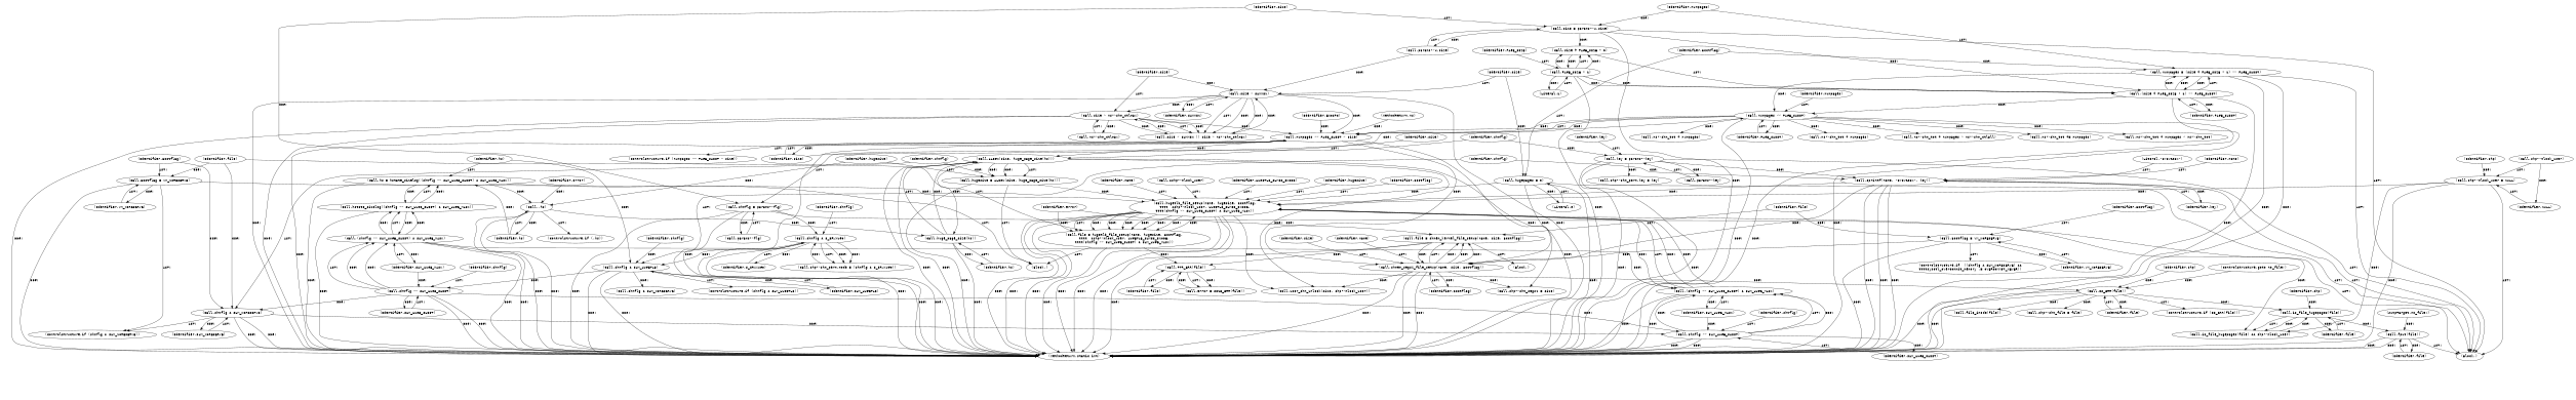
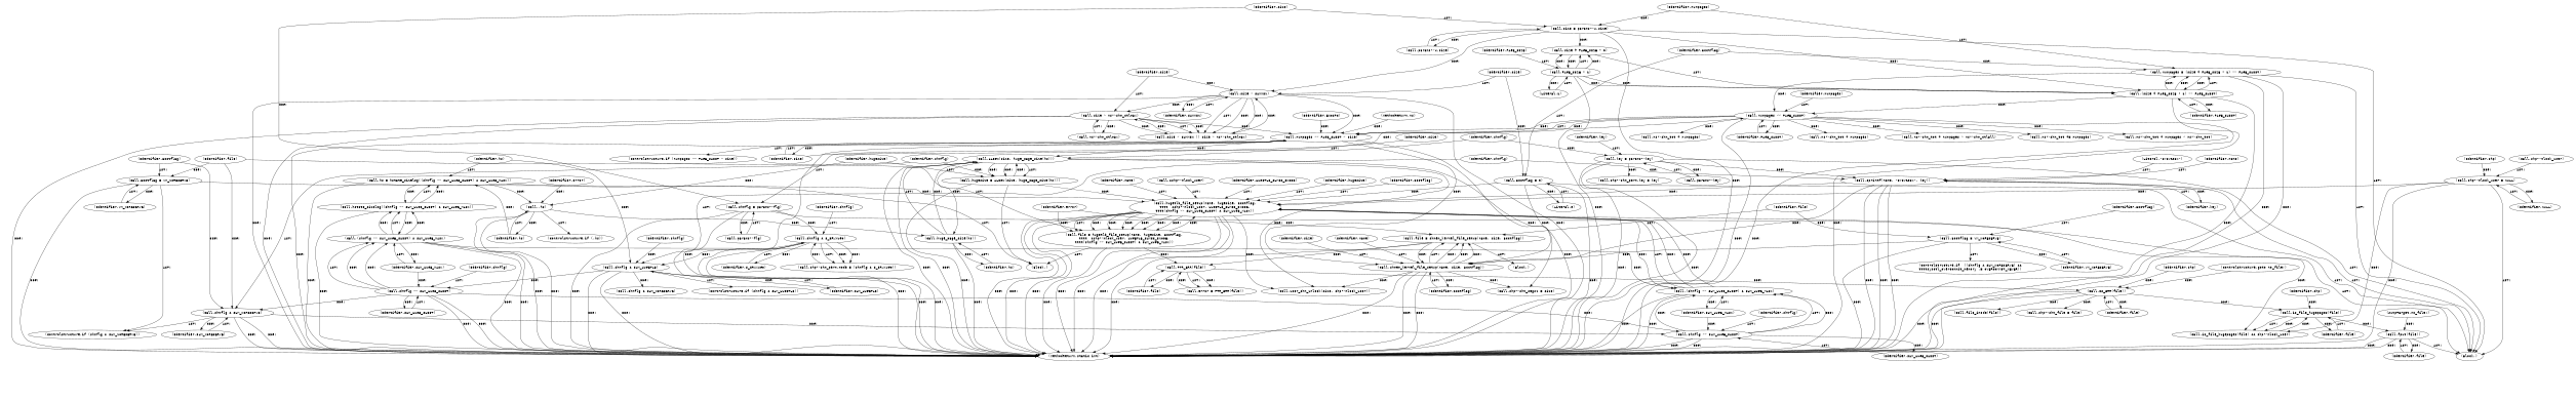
  digraph {
    fontname="DejaVu Sans Mono"
    node [fontname="DejaVu Sans Mono"]
    edge [fontname="DejaVu Sans Mono"]
    n1 [label="(Call,fput(file))"]
    n2 [label="(MethodReturn,static int)"]
    n3 [label="(Identifier,file)"]
    n4 [label="(Block,)"]
    n5 [label="(Call,is_file_hugepages(file))"]
    n6 [label="(Identifier,file)"]
    n7 [label="(Call,is_file_hugepages(file) && shp->mlock_user)"]
    n8 [label="(Call,IS_ERR(file))"]
    n9 [label="(Call,shp->shm_file = file)"]
    n10 [label="(Identifier,file)"]
-   n11 [label="(ControlStructure,if (IS_ERR(file)))"]
    n12 [label="(Call,file_inode(file))"]
    n13 [label="(Call,PTR_ERR(file))"]
    n14 [label="(Identifier,file)"]
-   n15 [label="(Call,error = SIZE_ERR(file))"]
+   n15 [label="(Call,error = PTR_ERR(file))"]
    n16 [label="(Call,file = hugetlb_file_setup(name, hugesize, acctflag,\n\t\t\t\t  &shp->mlock_user, HUGETLB_SHMFS_INODE,\n\t\t\t\t(shmflg >> SHM_HUGE_SHIFT) & SHM_HUGE_MASK))"]
    n17 [label="(Call,hugetlb_file_setup(name, hugesize, acctflag,\n\t\t\t\t  &shp->mlock_user, HUGETLB_SHMFS_INODE,\n\t\t\t\t(shmflg >> SHM_HUGE_SHIFT) & SHM_HUGE_MASK))"]
    n18 [label="(Block,)"]
    n19 [label="(Call,(shmflg >> SHM_HUGE_SHIFT) & SHM_HUGE_MASK)"]
    n20 [label="(Call,user_shm_unlock(size, shp->mlock_user))"]
    n21 [label="(Identifier,SHM_HUGE_MASK)"]
    n22 [label="(Call,sprintf(name, \"SYSV%08x\", key))"]
-   n23 [label="(Call,shmem_segsz_file_setup(name, size, acctflag))"]
+   n23 [label="(Call,shmem_kernel_file_setup(name, size, acctflag))"]
    n24 [label="(Identifier,key)"]
    n25 [label="(Call,shp->shm_segsz = size)"]
    n26 [label="(Call,file = shmem_kernel_file_setup(name, size, acctflag))"]
    n27 [label="(Identifier,acctflag)"]
    n28 [label="(Call,key = params->key)"]
    n29 [label="(Call,shp->shm_perm.key = key)"]
    n30 [label="(Call,params->key)"]
    n31 [label="(Call,hugesize = ALIGN(size, huge_page_size(hs)))"]
    n32 [label="(Call,ALIGN(size, huge_page_size(hs)))"]
    n33 [label="(Call,huge_page_size(hs))"]
    n34 [label="(Identifier,hs)"]
    n35 [label="(Call,numpages << PAGE_SHIFT < size)"]
    n36 [label="(ControlStructure,if (numpages << PAGE_SHIFT < size))"]
    n37 [label="(Identifier,size)"]
    n38 [label="(Call,numpages << PAGE_SHIFT)"]
    n39 [label="(Call,ns->shm_tot + numpages)"]
    n40 [label="(Call,ns->shm_tot + numpages > ns->shm_ctlall)"]
    n41 [label="(Call,ns->shm_tot += numpages)"]
    n42 [label="(Call,ns->shm_tot + numpages < ns->shm_tot)"]
    n43 [label="(Identifier,PAGE_SHIFT)"]
    n44 [label="(Call,ns->shm_tot + numpages)"]
    n45 [label="(Call,numpages = (size + PAGE_SIZE - 1) >> PAGE_SHIFT)"]
    n46 [label="(Call,(size + PAGE_SIZE - 1) >> PAGE_SHIFT)"]
    n47 [label="(Identifier,PAGE_SHIFT)"]
    n48 [label="(Call,size = params->u.size)"]
    n49 [label="(Call,size < SHMMIN)"]
    n50 [label="(Call,size + PAGE_SIZE - 0)"]
    n51 [label="(Call,params->u.size)"]
    n52 [label="(Call,size > ns->shm_ctlmax)"]
    n53 [label="(Call,size < SHMMIN || size > ns->shm_ctlmax)"]
    n54 [label="(Identifier,SHMMIN)"]
    n55 [label="(Call,PAGE_SIZE - 1)"]
    n56 [label="(Literal,1)"]
    n57 [label="(Call,ns->shm_ctlmax)"]
    n58 [label="(Call,!hs)"]
    n59 [label="(Identifier,hs)"]
    n60 [label="(ControlStructure,if (!hs))"]
    n61 [label="(Call,hs = hstate_sizelog((shmflg >> SHM_HUGE_SHIFT) & SHM_HUGE_MASK))"]
    n62 [label="(Call,hstate_sizelog((shmflg >> SHM_HUGE_SHIFT) & SHM_HUGE_MASK))"]
    n63 [label="(Call,(shmflg >> SHM_HUGE_SHIFT) & SHM_HUGE_MASK)"]
    n64 [label="(Identifier,SHM_HUGE_MASK)"]
    n65 [label="(Call,shmflg >> SHM_HUGE_SHIFT)"]
    n66 [label="(Call,shmflg >> SHM_HUGE_SHIFT)"]
    n67 [label="(Call,shmflg & SHM_NORESERVE)"]
    n68 [label="(Identifier,SHM_HUGE_SHIFT)"]
    n69 [label="(Identifier,SHM_HUGE_SHIFT)"]
    n70 [label="(ControlStructure,if (shmflg & SHM_NORESERVE))"]
    n71 [label="(Identifier,SHM_NORESERVE)"]
    n72 [label="(Call,shmflg & SHM_HUGETLB)"]
    n73 [label="(Identifier,SHM_HUGETLB)"]
    n74 [label="(Call,shmflg & SHM_NORESERVE)"]
    n75 [label="(ControlStructure,if (shmflg & SHM_HUGETLB))"]
    n76 [label="(Call,shmflg & S_IRWXUGO)"]
    n77 [label="(Identifier,S_IRWXUGO)"]
    n78 [label="(Call,shp->shm_perm.mode = (shmflg & S_IRWXUGO))"]
    n79 [label="(Call,shmflg = params->flg)"]
    n80 [label="(Call,params->flg)"]
    n81 [label="(Call,acctflag = VM_NORESERVE)"]
    n82 [label="(Identifier,VM_NORESERVE)"]
-   n83 [label="(Call,hugepages = 0)"]
+   n83 [label="(Call,acctflag = 0)"]
    n84 [label="(Literal,0)"]
    n85 [label="(Call,shp->mlock_user = NULL)"]
    n86 [label="(Identifier,NULL)"]
    n87 [label="(Block,)"]
    n88 [label="(Call,acctflag = VM_NORESERVE)"]
    n89 [label="(ControlStructure,if  ((shmflg & SHM_NORESERVE) &&\n\t\t\t\tsysctl_overcommit_memory != OVERCOMMIT_NEVER))"]
    n90 [label="(Identifier,VM_NORESERVE)"]
    n91 [label="(Identifier,shp)"]
    n92 [label="(Identifier,shmflg)"]
    n93 [label="(Identifier,hugesize)"]
    n94 [label="(Identifier,shmflg)"]
    n95 [label="(JumpTarget,no_file:)"]
    n96 [label="(Identifier,key)"]
    n97 [label="(Identifier,numpages)"]
    n98 [label="(Identifier,name)"]
    n99 [label="(MethodReturn,ns)"]
    n100 [label="(Identifier,shp)"]
    n101 [label="(Identifier,size)"]
    n102 [label="(Identifier,shmflg)"]
    n103 [label="(Identifier,numpages)"]
    n104 [label="(Identifier,shmflg)"]
    n105 [label="(Identifier,acctflag)"]
    n106 [label="(Identifier,shmflg)"]
    n107 [label="(ControlStructure,goto no_file;)"]
    n108 [label="(Literal,\"SYSV%08x\")"]
    n109 [label="(Identifier,acctflag)"]
    n110 [label="(Identifier,name)"]
    n111 [label="(Identifier,shmflg)"]
    n112 [label="(Identifier,error)"]
    n113 [label="(Identifier,file)"]
    n114 [label="(Identifier,file)"]
    n115 [label="(Identifier,shp)"]
    n116 [label="(Identifier,name)"]
    n117 [label="(Call,&shp->mlock_user)"]
    n118 [label="(Identifier,size)"]
    n119 [label="(Identifier,size)"]
    n120 [label="(Identifier,error)"]
    n121 [label="(Identifier,hs)"]
    n122 [label="(Identifier,HUGETLB_SHMFS_INODE)"]
    n123 [label="(Identifier,hugesize)"]
    n124 [label="(Identifier,acctflag)"]
    n125 [label="(Call,shp->mlock_user)"]
    n126 [label="(Identifier,acctflag)"]
    n127 [label="(Identifier,shmflg)"]
    n128 [label="(Identifier,size)"]
    n129 [label="(Identifier,ENOSPC)"]
    n130 [label="(Identifier,size)"]
    n131 [label="(Identifier,PAGE_SIZE)"]
    n1 -> n2 [label="DDG: "]
    n1 -> n2 [label="DDG: "]
    n1 -> n3 [label="CFG: "]
    n1 -> n4 [label="AST: "]
    n3 -> n1 [label="AST: "]
    n5 -> n1 [label="DDG: "]
    n5 -> n6 [label="CFG: "]
    n5 -> n7 [label="AST: "]
    n5 -> n7 [label="DDG: "]
    n6 -> n5 [label="AST: "]
    n7 -> n5 [label="CFG: "]
    n8 -> n2 [label="DDG: "]
    n8 -> n2 [label="DDG: "]
    n8 -> n5 [label="DDG: "]
    n8 -> n9 [label="DDG: "]
    n8 -> n10 [label="CFG: "]
-   n8 -> n11 [label="AST: "]
    n8 -> n12 [label="DDG: "]
    n10 -> n8 [label="AST: "]
    n13 -> n8 [label="DDG: "]
    n13 -> n14 [label="CFG: "]
    n13 -> n15 [label="AST: "]
    n13 -> n15 [label="DDG: "]
    n14 -> n13 [label="AST: "]
    n15 -> n13 [label="CFG: "]
    n16 -> n2 [label="DDG: "]
    n16 -> n13 [label="DDG: "]
    n16 -> n17 [label="CFG: "]
    n16 -> n18 [label="AST: "]
    n17 -> n2 [label="DDG: "]
    n17 -> n2 [label="DDG: "]
    n17 -> n2 [label="DDG: "]
    n17 -> n2 [label="DDG: "]
    n17 -> n2 [label="DDG: "]
    n17 -> n2 [label="DDG: "]
    n17 -> n7 [label="DDG: "]
    n17 -> n16 [label="AST: "]
    n17 -> n16 [label="DDG: "]
    n17 -> n16 [label="DDG: "]
    n17 -> n16 [label="DDG: "]
    n17 -> n16 [label="DDG: "]
    n17 -> n16 [label="DDG: "]
    n17 -> n16 [label="DDG: "]
    n17 -> n19 [label="CFG: "]
    n17 -> n20 [label="DDG: "]
    n19 -> n2 [label="DDG: "]
    n19 -> n2 [label="DDG: "]
    n19 -> n17 [label="AST: "]
    n19 -> n17 [label="DDG: "]
    n19 -> n17 [label="DDG: "]
    n19 -> n21 [label="CFG: "]
    n21 -> n19 [label="AST: "]
    n21 -> n66 [label="CFG: "]
    n22 -> n2 [label="DDG: "]
    n22 -> n2 [label="DDG: "]
    n22 -> n2 [label="DDG: "]
    n22 -> n4 [label="AST: "]
    n22 -> n17 [label="DDG: "]
    n22 -> n23 [label="DDG: "]
    n22 -> n24 [label="CFG: "]
    n23 -> n2 [label="DDG: "]
    n23 -> n2 [label="DDG: "]
    n23 -> n2 [label="DDG: "]
    n23 -> n20 [label="DDG: "]
    n23 -> n25 [label="DDG: "]
    n23 -> n26 [label="AST: "]
    n23 -> n26 [label="DDG: "]
    n23 -> n26 [label="DDG: "]
    n23 -> n26 [label="DDG: "]
    n23 -> n27 [label="CFG: "]
    n24 -> n22 [label="AST: "]
    n26 -> n2 [label="DDG: "]
    n26 -> n13 [label="DDG: "]
    n26 -> n23 [label="CFG: "]
    n26 -> n87 [label="AST: "]
    n27 -> n23 [label="AST: "]
    n28 -> n2 [label="DDG: "]
    n28 -> n2 [label="DDG: "]
    n28 -> n4 [label="AST: "]
    n28 -> n22 [label="DDG: "]
    n28 -> n29 [label="DDG: "]
    n28 -> n30 [label="CFG: "]
    n30 -> n28 [label="AST: "]
    n31 -> n2 [label="DDG: "]
    n31 -> n17 [label="DDG: "]
    n31 -> n18 [label="AST: "]
+   n31 -> n32 [label="CFG: "]
    n32 -> n2 [label="DDG: "]
    n32 -> n2 [label="DDG: "]
    n32 -> n20 [label="DDG: "]
    n32 -> n25 [label="DDG: "]
    n32 -> n31 [label="AST: "]
    n32 -> n31 [label="DDG: "]
    n32 -> n31 [label="DDG: "]
    n32 -> n33 [label="CFG: "]
    n33 -> n2 [label="DDG: "]
    n33 -> n32 [label="AST: "]
    n33 -> n32 [label="DDG: "]
    n33 -> n34 [label="CFG: "]
    n34 -> n33 [label="AST: "]
    n35 -> n2 [label="DDG: "]
    n35 -> n2 [label="DDG: "]
    n35 -> n2 [label="DDG: "]
    n35 -> n23 [label="DDG: "]
    n35 -> n32 [label="DDG: "]
    n35 -> n36 [label="AST: "]
    n35 -> n37 [label="CFG: "]
    n37 -> n35 [label="AST: "]
    n37 -> n38 [label="CFG: "]
    n38 -> n2 [label="DDG: "]
    n38 -> n2 [label="DDG: "]
    n38 -> n35 [label="AST: "]
    n38 -> n35 [label="DDG: "]
    n38 -> n35 [label="DDG: "]
    n38 -> n39 [label="DDG: "]
    n38 -> n40 [label="DDG: "]
    n38 -> n41 [label="DDG: "]
    n38 -> n42 [label="DDG: "]
    n38 -> n43 [label="CFG: "]
    n38 -> n44 [label="DDG: "]
    n43 -> n38 [label="AST: "]
    n45 -> n2 [label="DDG: "]
    n45 -> n2 [label="DDG: "]
    n45 -> n4 [label="AST: "]
    n45 -> n38 [label="DDG: "]
    n45 -> n46 [label="CFG: "]
    n46 -> n2 [label="DDG: "]
    n46 -> n2 [label="DDG: "]
    n46 -> n38 [label="DDG: "]
    n46 -> n45 [label="AST: "]
    n46 -> n45 [label="DDG: "]
    n46 -> n45 [label="DDG: "]
    n46 -> n47 [label="CFG: "]
    n47 -> n46 [label="AST: "]
    n48 -> n2 [label="DDG: "]
    n48 -> n4 [label="AST: "]
    n48 -> n46 [label="DDG: "]
-   n51 -> n49 [label="DDG: "]
+   n48 -> n49 [label="DDG: "]
    n48 -> n50 [label="DDG: "]
    n48 -> n51 [label="CFG: "]
    n49 -> n2 [label="DDG: "]
    n49 -> n2 [label="DDG: "]
    n49 -> n35 [label="DDG: "]
    n49 -> n52 [label="DDG: "]
    n49 -> n53 [label="AST: "]
    n49 -> n53 [label="DDG: "]
    n49 -> n53 [label="DDG: "]
    n49 -> n54 [label="CFG: "]
    n50 -> n46 [label="AST: "]
    n50 -> n55 [label="CFG: "]
    n51 -> n48 [label="AST: "]
    n52 -> n2 [label="DDG: "]
    n52 -> n2 [label="DDG: "]
    n52 -> n35 [label="DDG: "]
    n52 -> n53 [label="AST: "]
    n52 -> n53 [label="DDG: "]
    n52 -> n53 [label="DDG: "]
    n52 -> n57 [label="CFG: "]
    n53 -> n49 [label="CFG: "]
    n53 -> n52 [label="CFG: "]
    n54 -> n49 [label="AST: "]
    n55 -> n2 [label="DDG: "]
    n55 -> n46 [label="DDG: "]
    n55 -> n46 [label="DDG: "]
    n55 -> n50 [label="AST: "]
    n55 -> n50 [label="DDG: "]
    n55 -> n50 [label="DDG: "]
    n55 -> n56 [label="CFG: "]
    n56 -> n55 [label="AST: "]
    n57 -> n52 [label="AST: "]
    n58 -> n2 [label="DDG: "]
    n58 -> n2 [label="DDG: "]
    n58 -> n33 [label="DDG: "]
    n58 -> n59 [label="CFG: "]
    n58 -> n60 [label="AST: "]
    n59 -> n58 [label="AST: "]
    n59 -> n61 [label="CFG: "]
    n61 -> n2 [label="DDG: "]
    n61 -> n18 [label="AST: "]
    n61 -> n58 [label="DDG: "]
    n61 -> n62 [label="CFG: "]
    n62 -> n2 [label="DDG: "]
    n62 -> n61 [label="AST: "]
    n62 -> n61 [label="DDG: "]
    n62 -> n63 [label="CFG: "]
    n63 -> n2 [label="DDG: "]
    n63 -> n2 [label="DDG: "]
    n63 -> n19 [label="DDG: "]
    n63 -> n62 [label="AST: "]
    n63 -> n62 [label="DDG: "]
    n63 -> n62 [label="DDG: "]
    n63 -> n64 [label="CFG: "]
    n64 -> n63 [label="AST: "]
    n64 -> n65 [label="CFG: "]
    n65 -> n2 [label="DDG: "]
    n65 -> n2 [label="DDG: "]
    n65 -> n63 [label="AST: "]
    n65 -> n63 [label="DDG: "]
    n65 -> n63 [label="DDG: "]
    n65 -> n66 [label="DDG: "]
    n65 -> n67 [label="DDG: "]
    n65 -> n68 [label="CFG: "]
    n66 -> n2 [label="DDG: "]
    n66 -> n2 [label="DDG: "]
    n66 -> n19 [label="AST: "]
    n66 -> n19 [label="DDG: "]
    n66 -> n19 [label="DDG: "]
    n66 -> n69 [label="CFG: "]
    n67 -> n2 [label="DDG: "]
    n67 -> n2 [label="DDG: "]
    n67 -> n66 [label="DDG: "]
    n67 -> n70 [label="AST: "]
    n67 -> n71 [label="CFG: "]
    n68 -> n65 [label="AST: "]
    n69 -> n66 [label="AST: "]
    n71 -> n67 [label="AST: "]
    n72 -> n2 [label="DDG: "]
    n72 -> n2 [label="DDG: "]
    n72 -> n65 [label="DDG: "]
    n72 -> n73 [label="CFG: "]
    n72 -> n74 [label="DDG: "]
    n72 -> n75 [label="AST: "]
    n73 -> n72 [label="AST: "]
    n76 -> n2 [label="DDG: "]
    n76 -> n2 [label="DDG: "]
    n76 -> n72 [label="DDG: "]
    n76 -> n77 [label="CFG: "]
    n76 -> n78 [label="AST: "]
    n76 -> n78 [label="DDG: "]
    n76 -> n78 [label="DDG: "]
    n77 -> n76 [label="AST: "]
    n78 -> n76 [label="CFG: "]
    n79 -> n2 [label="DDG: "]
    n79 -> n2 [label="DDG: "]
    n79 -> n4 [label="AST: "]
    n79 -> n76 [label="DDG: "]
    n79 -> n80 [label="CFG: "]
    n80 -> n79 [label="AST: "]
    n81 -> n2 [label="DDG: "]
    n81 -> n17 [label="DDG: "]
    n81 -> n70 [label="AST: "]
    n81 -> n82 [label="CFG: "]
    n82 -> n81 [label="AST: "]
    n83 -> n2 [label="DDG: "]
    n83 -> n4 [label="AST: "]
    n83 -> n17 [label="DDG: "]
    n83 -> n23 [label="DDG: "]
    n83 -> n84 [label="CFG: "]
    n84 -> n83 [label="AST: "]
    n85 -> n2 [label="DDG: "]
    n85 -> n4 [label="AST: "]
    n85 -> n7 [label="DDG: "]
    n85 -> n17 [label="DDG: "]
-   n125 -> n86 [label="CFG: "]
+   n85 -> n86 [label="CFG: "]
    n86 -> n85 [label="AST: "]
    n88 -> n2 [label="DDG: "]
    n88 -> n23 [label="DDG: "]
    n88 -> n89 [label="AST: "]
    n88 -> n90 [label="CFG: "]
    n90 -> n88 [label="AST: "]
    n91 -> n85 [label="CFG: "]
    n92 -> n31 [label="CFG: "]
    n92 -> n67 [label="AST: "]
    n93 -> n31 [label="AST: "]
    n93 -> n58 [label="CFG: "]
    n94 -> n66 [label="AST: "]
    n95 -> n1 [label="CFG: "]
    n96 -> n28 [label="AST: "]
    n97 -> n45 [label="AST: "]
    n97 -> n48 [label="CFG: "]
    n98 -> n23 [label="AST: "]
    n99 -> n35 [label="CFG: "]
    n100 -> n8 [label="CFG: "]
    n101 -> n49 [label="CFG: "]
    n101 -> n52 [label="AST: "]
    n102 -> n28 [label="CFG: "]
    n102 -> n79 [label="AST: "]
    n103 -> n38 [label="AST: "]
    n104 -> n76 [label="AST: "]
    n105 -> n45 [label="CFG: "]
    n105 -> n83 [label="AST: "]
    n106 -> n65 [label="AST: "]
    n107 -> n8 [label="CFG: "]
    n108 -> n22 [label="AST: "]
    n109 -> n67 [label="CFG: "]
    n109 -> n81 [label="AST: "]
    n110 -> n17 [label="AST: "]
    n111 -> n72 [label="CFG: "]
    n112 -> n58 [label="CFG: "]
    n113 -> n16 [label="AST: "]
    n113 -> n67 [label="CFG: "]
    n113 -> n81 [label="CFG: "]
    n114 -> n26 [label="AST: "]
    n114 -> n88 [label="CFG: "]
    n115 -> n5 [label="CFG: "]
    n116 -> n22 [label="AST: "]
    n117 -> n17 [label="AST: "]
    n118 -> n48 [label="AST: "]
    n118 -> n79 [label="CFG: "]
    n119 -> n49 [label="AST: "]
    n119 -> n83 [label="CFG: "]
    n120 -> n16 [label="CFG: "]
    n120 -> n26 [label="CFG: "]
    n121 -> n61 [label="AST: "]
    n121 -> n72 [label="CFG: "]
    n122 -> n17 [label="AST: "]
    n123 -> n17 [label="AST: "]
    n124 -> n17 [label="AST: "]
    n125 -> n85 [label="AST: "]
    n126 -> n88 [label="AST: "]
    n127 -> n22 [label="CFG: "]
    n127 -> n72 [label="AST: "]
    n128 -> n23 [label="AST: "]
    n129 -> n35 [label="CFG: "]
    n130 -> n32 [label="AST: "]
    n131 -> n55 [label="AST: "]
  }
